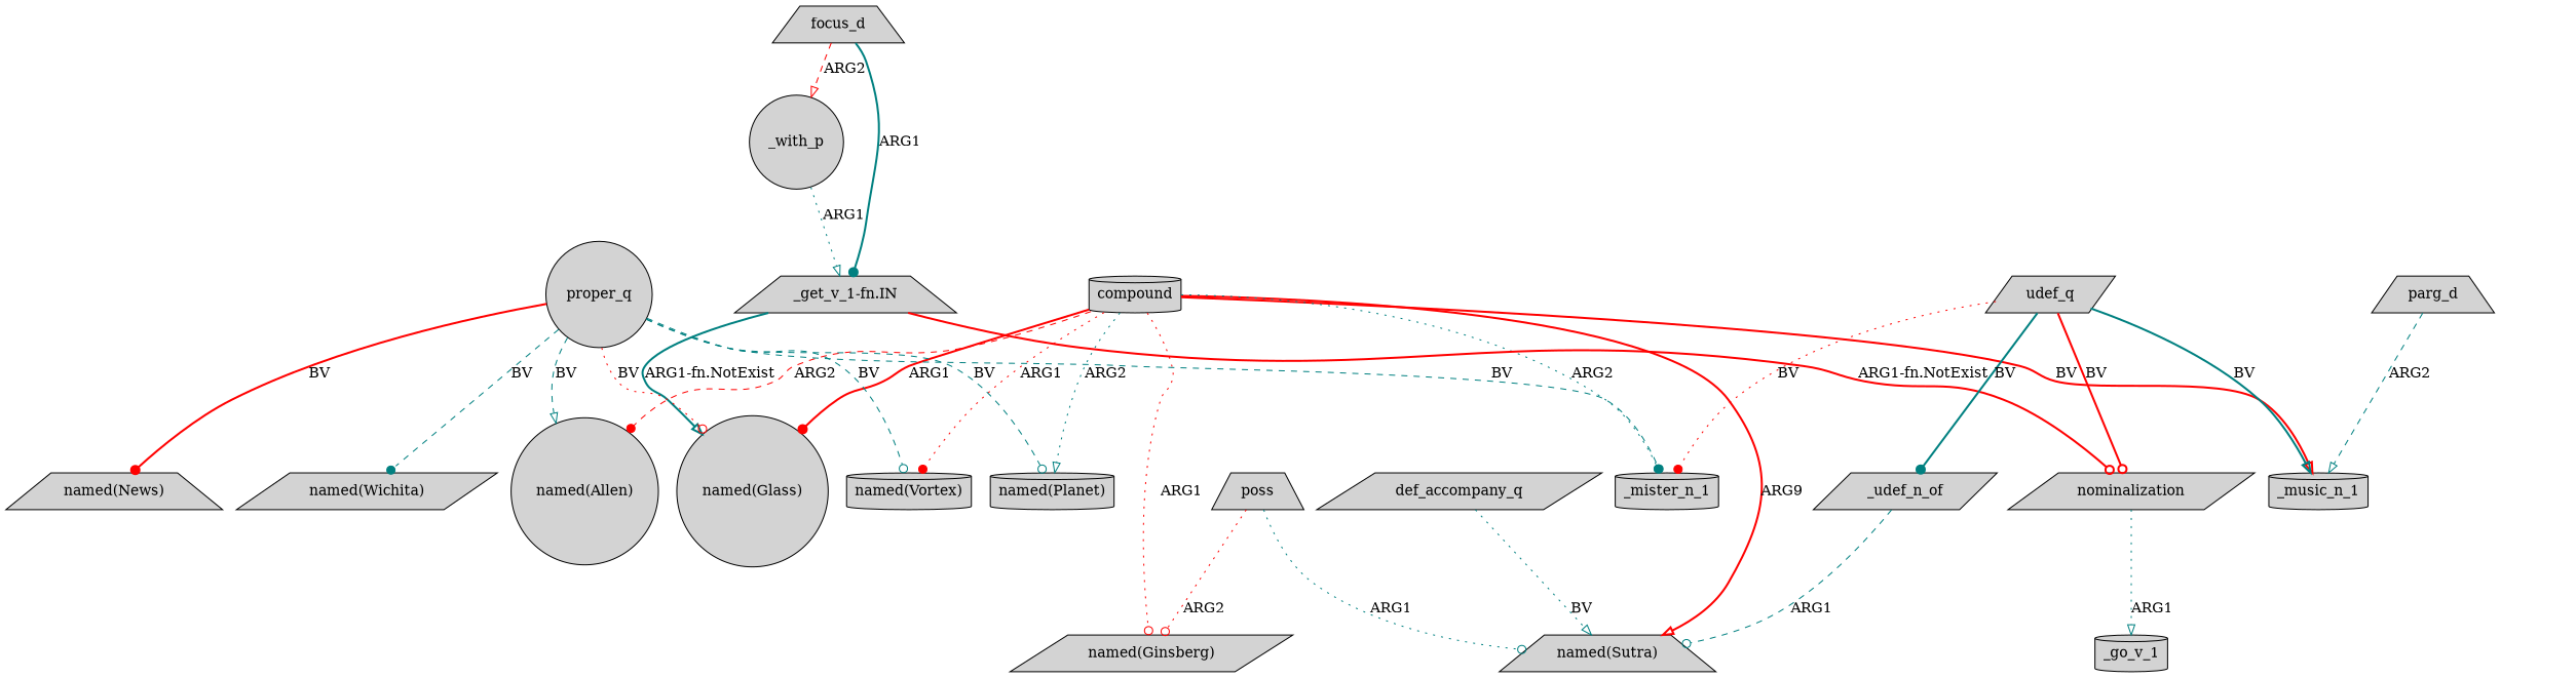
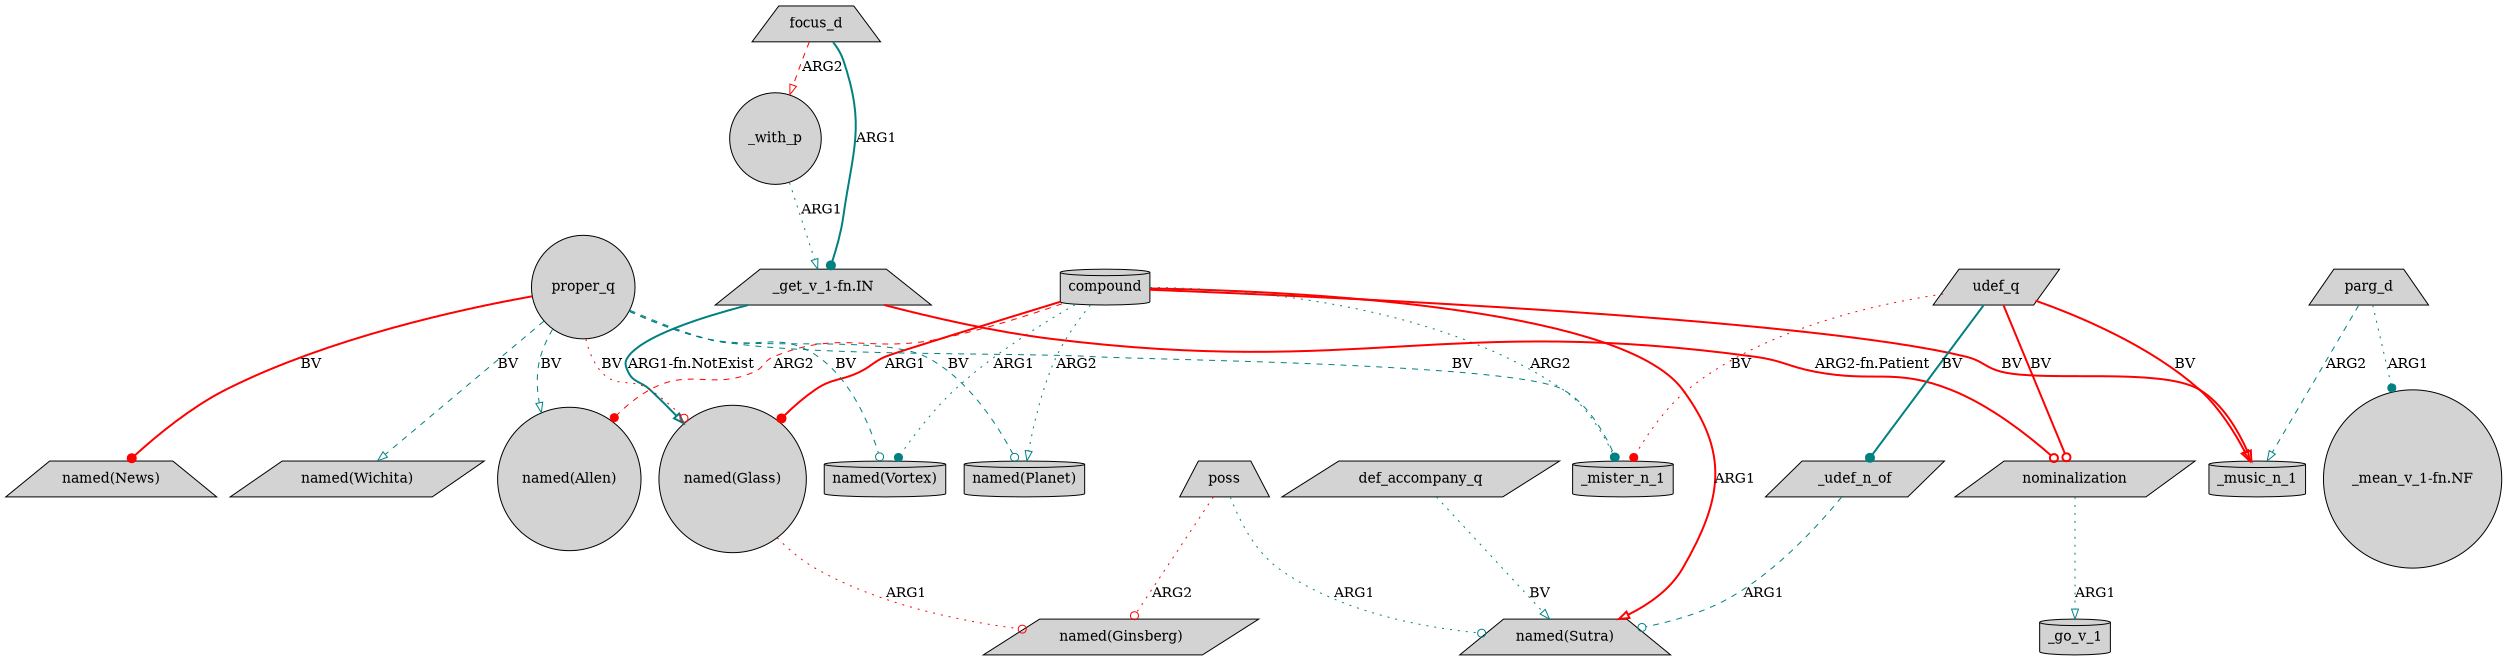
  digraph {
    node [shape=cylinder style=filled]
    edge [arrowhead=onormal color=teal style=dotted]
    compound
    "named(Glass)" [shape=circle]
    "named(Sutra)" [shape=trapezium]
    "named(Allen)" [shape=circle]
    _music_n_1
    "named(Ginsberg)" [shape=parallelogram]
    "named(Vortex)"
    _mister_n_1
    "named(Planet)"
    "named(News)" [shape=trapezium]
    "_get_v_1-fn.IN" [shape=trapezium]
    nominalization [shape=parallelogram]
    _go_v_1
    udef_q [shape=parallelogram]
    n15 [label=_udef_n_of shape=parallelogram]
    n16 [label=def_accompany_q shape=parallelogram]
+   "_mean_v_1-fn.NF" [shape=circle]
    proper_q [shape=circle]
    "named(Wichita)" [shape=parallelogram]
    poss [shape=trapezium]
    _with_p [shape=circle]
    focus_d [shape=trapezium]
    parg_d [shape=trapezium]
    compound -> "named(Glass)" [arrowhead=dot color=red label=ARG1 style=bold]
-   compound -> "named(Sutra)" [color=red label=ARG9 style=bold]
+   compound -> "named(Sutra)" [color=red label=ARG1 style=bold]
    compound -> "named(Allen)" [arrowhead=dot color=red label=ARG2 style=dashed]
    compound -> _music_n_1 [color=red label=BV style=bold]
-   compound -> "named(Ginsberg)" [arrowhead=odot color=red label=ARG1]
-   compound -> "named(Vortex)" [arrowhead=dot color=red label=ARG1]
+   "named(Glass)" -> "named(Ginsberg)" [arrowhead=odot color=red label=ARG1]
+   compound -> "named(Vortex)" [arrowhead=dot label=ARG1]
    compound -> _mister_n_1 [arrowhead=dot label=ARG2]
    compound -> "named(Planet)" [label=ARG2]
    "_get_v_1-fn.IN" -> "named(Glass)" [label="ARG1-fn.NotExist" style=bold]
-   "_get_v_1-fn.IN" -> nominalization [arrowhead=odot color=red label="ARG1-fn.NotExist" style=bold]
+   "_get_v_1-fn.IN" -> nominalization [arrowhead=odot color=red label="ARG2-fn.Patient" style=bold]
    nominalization -> _go_v_1 [label=ARG1]
-   udef_q -> _music_n_1 [label=BV style=bold]
+   udef_q -> _music_n_1 [color=red label=BV style=bold]
    udef_q -> _mister_n_1 [arrowhead=dot color=red label=BV]
    udef_q -> nominalization [arrowhead=odot color=red label=BV style=bold]
    udef_q -> n15 [arrowhead=dot label=BV style=bold]
    n15 -> "named(Sutra)" [arrowhead=odot label=ARG1 style=dashed]
    n16 -> "named(Sutra)" [label=BV]
    proper_q -> "named(Glass)" [arrowhead=odot color=red label=BV]
    proper_q -> "named(Allen)" [label=BV style=dashed]
    proper_q -> "named(Vortex)" [arrowhead=odot label=BV style=dashed]
    proper_q -> _mister_n_1 [arrowhead=dot label=BV style=dashed]
    proper_q -> "named(Planet)" [arrowhead=odot label=BV style=dashed]
    proper_q -> "named(News)" [arrowhead=dot color=red label=BV style=bold]
-   proper_q -> "named(Wichita)" [arrowhead=dot label=BV style=dashed]
+   proper_q -> "named(Wichita)" [label=BV style=dashed]
    poss -> "named(Sutra)" [arrowhead=odot label=ARG1]
    poss -> "named(Ginsberg)" [arrowhead=odot color=red label=ARG2]
    _with_p -> "_get_v_1-fn.IN" [label=ARG1]
    focus_d -> "_get_v_1-fn.IN" [arrowhead=dot label=ARG1 style=bold]
    focus_d -> _with_p [color=red label=ARG2 style=dashed]
    parg_d -> _music_n_1 [label=ARG2 style=dashed]
+   parg_d -> "_mean_v_1-fn.NF" [arrowhead=dot label=ARG1]
  }
